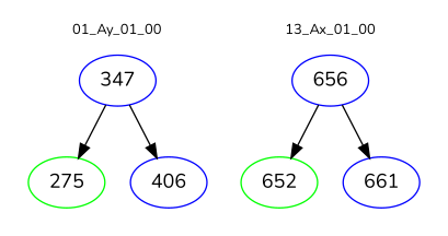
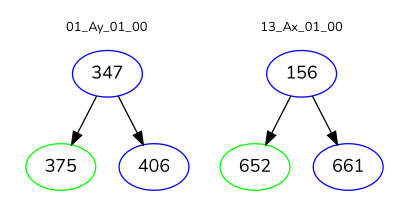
  digraph {
    fontname=Nunito
    node [color=blue fontname=Nunito]
    edge [color=black fontname=Nunito]
    n1 [label=347]
-   n2 [color=green label=275]
+   n2 [color=green label=375]
    n3 [label=406]
-   n4 [label=656]
+   n4 [label=156]
    n5 [color=green label=652]
    n6 [label=661]
    subgraph cluster_1 {
      color=white
      fontsize=10
      label="01_Ay_01_00"
      n1
      n2
      n3
    }
    subgraph cluster_2 {
      color=white
      fontsize=10
      label="13_Ax_01_00"
      n4
      n5
      n6
    }
    n1 -> n2
    n1 -> n3
    n4 -> n5
    n4 -> n6
  }
